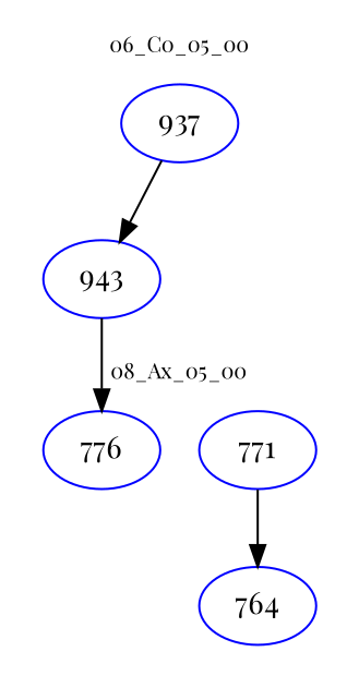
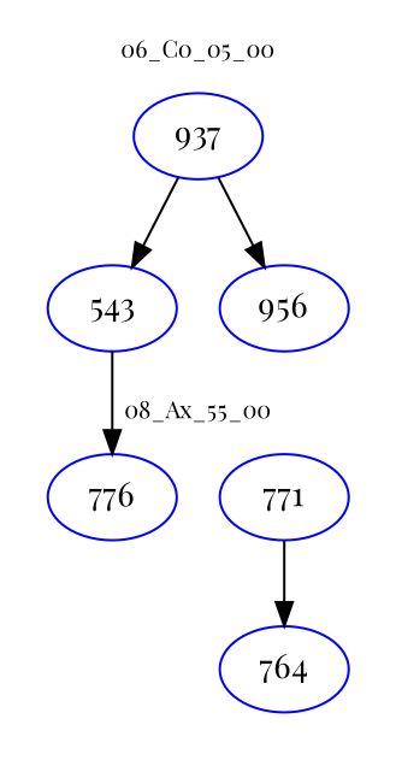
  digraph {
    fontname="Playfair Display"
    node [color=blue fontname="Playfair Display"]
    edge [color=black fontname="Playfair Display"]
    n1 [label=771]
    n2 [label=776]
    n3 [label=764]
    n4 [label=937]
-   n5 [label=943]
+   n5 [label=543]
+   n6 [label=956]
    subgraph cluster_1 {
      color=white
      fontsize=10
-     label="08_Ax_05_00"
+     label="08_Ax_55_00"
      n1
      n2
      n3
    }
    subgraph cluster_2 {
      color=white
      fontsize=10
      label="06_C0_05_00"
      n4
      n5
+     n6
    }
    n1 -> n3
    n4 -> n5
+   n4 -> n6
    n5 -> n2
  }
